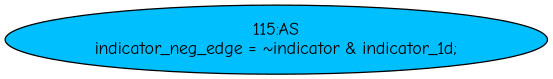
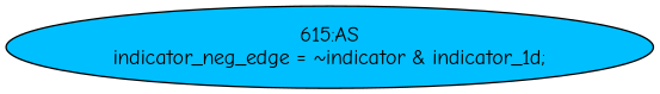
  strict digraph {
    fontname="Comic Neue"
-   n1 [ast="<pyverilog.vparser.ast.Assign object at 0x7f052ae87410>" def_var="['indicator_neg_edge']" fillcolor=deepskyblue label="115:AS\nindicator_neg_edge = ~indicator & indicator_1d;" statements="[]" style=filled typ=Assign use_var="['indicator', 'indicator_1d']" fontname="Comic Neue"]
+   n1 [ast="<pyverilog.vparser.ast.Assign object at 0x7f052ae87410>" def_var="['indicator_neg_edge']" fillcolor=deepskyblue label="615:AS\nindicator_neg_edge = ~indicator & indicator_1d;" statements="[]" style=filled typ=Assign use_var="['indicator', 'indicator_1d']" fontname="Comic Neue"]
  }
